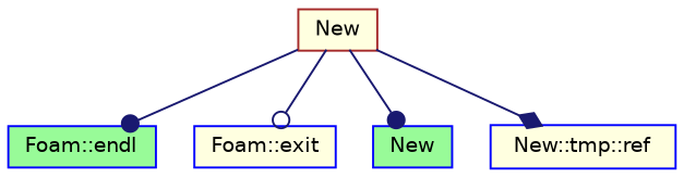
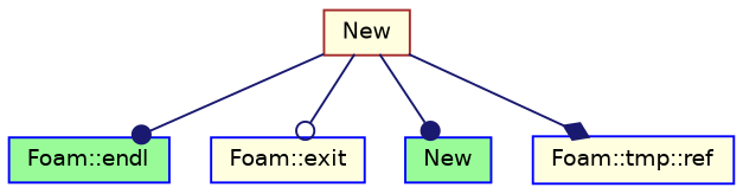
  digraph {
    rankdir=TB
    node [color=blue fillcolor=lightyellow fontname=Helvetica fontsize=10 shape=record style=filled]
    edge [color=midnightblue fontname=Helvetica fontsize=10 labelfontname=Helvetica labelfontsize=10 style=solid arrowhead=dot]
    n1 [color=brown fontcolor=black height=0.2 label=New width=0.4]
    n2 [height=0.2 label="Foam::endl" width=0.4 fillcolor=palegreen]
    n3 [height=0.2 label="Foam::exit" width=0.4]
    n4 [height=0.2 label=New width=0.4 fillcolor=palegreen]
-   n5 [height=0.2 label="New::tmp::ref" width=0.4]
+   n5 [height=0.2 label="Foam::tmp::ref" width=0.4]
    n1 -> n2
    n1 -> n3 [arrowhead=odot]
    n1 -> n4
    n1 -> n5 [arrowhead=diamond]
  }
